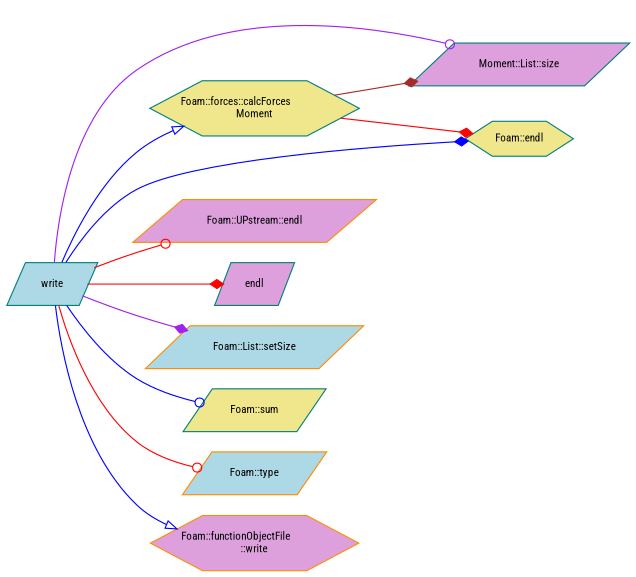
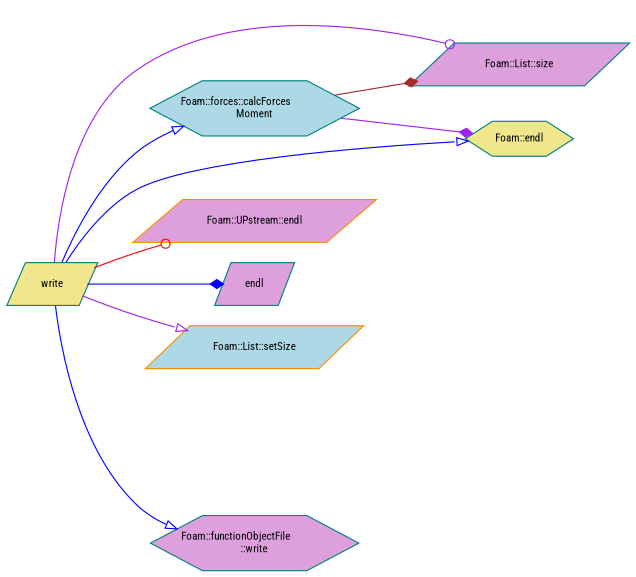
  digraph {
    fontname="Roboto Condensed"
    rankdir=LR
    node [color=teal fillcolor=lightblue fontname="Roboto Condensed" fontsize=10 shape=parallelogram style=filled]
    edge [arrowhead=diamond color=blue fontname="Roboto Condensed" fontsize=10 labelfontname=FreeSans labelfontsize=10 style=solid]
-   n1 [fontcolor=black height=0.2 label=write width=0.4]
-   n2 [fillcolor=khaki height=0.2 label="Foam::forces::calcForces\lMoment" shape=hexagon width=0.4]
-   n3 [fillcolor=plum height=0.2 label="Moment::List::size" width=0.4]
+   n1 [fillcolor=khaki fontcolor=black height=0.2 label=write width=0.4]
+   n2 [height=0.2 label="Foam::forces::calcForces\lMoment" shape=hexagon width=0.4]
+   n3 [fillcolor=plum height=0.2 label="Foam::List::size" width=0.4]
    n4 [fillcolor=khaki height=0.2 label="Foam::endl" shape=hexagon width=0.4]
    n5 [color=darkorange fillcolor=plum height=0.2 label="Foam::UPstream::endl" width=0.4]
    n6 [fillcolor=plum height=0.2 label=endl width=0.4]
    n7 [color=darkorange height=0.2 label="Foam::List::setSize" width=0.4]
-   n8 [fillcolor=khaki height=0.2 label="Foam::sum" width=0.4]
-   n9 [color=darkorange height=0.2 label="Foam::type" width=0.4]
-   n10 [color=darkorange fillcolor=plum height=0.2 label="Foam::functionObjectFile\l::write" shape=hexagon width=0.4]
+   n10 [fillcolor=plum height=0.2 label="Foam::functionObjectFile\l::write" shape=hexagon width=0.4]
    n1 -> n2 [arrowhead=onormal]
    n1 -> n3 [arrowhead=odot color=purple]
-   n1 -> n4
+   n1 -> n4 [arrowhead=onormal]
    n1 -> n5 [arrowhead=odot color=red]
-   n1 -> n6 [color=red]
-   n1 -> n7 [color=purple]
-   n1 -> n8 [arrowhead=odot]
-   n1 -> n9 [arrowhead=odot color=red]
+   n1 -> n6
+   n1 -> n7 [arrowhead=onormal color=purple]
    n1 -> n10 [arrowhead=onormal]
    n2 -> n3 [color=brown]
-   n2 -> n4 [color=red]
+   n2 -> n4 [color=purple]
  }
